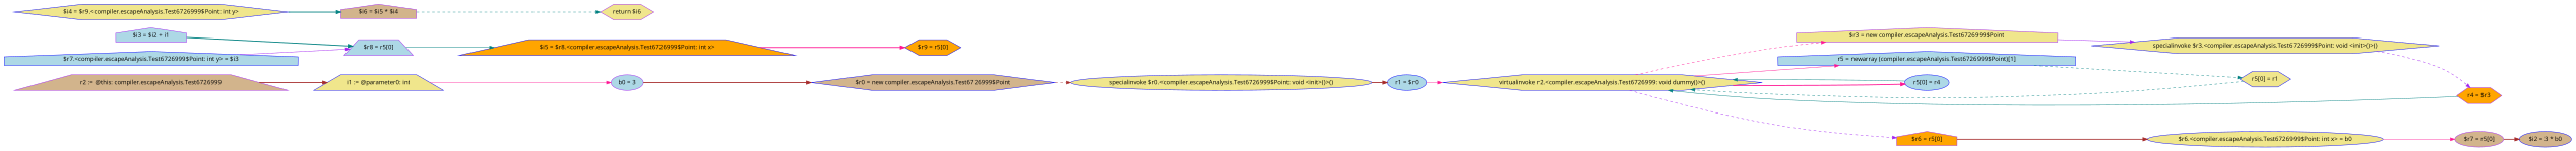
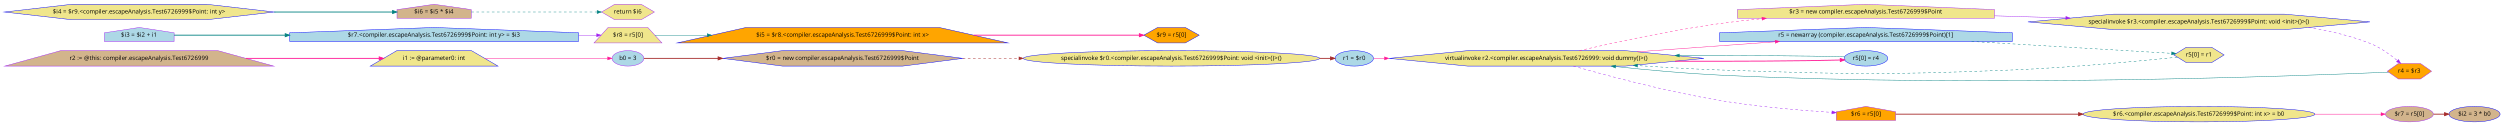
  digraph {
    fontname="Open Sans"
    rankdir=LR
    node [color=blue fillcolor=khaki fontname="Open Sans" shape=hexagon style=filled]
    edge [color=deeppink fontname="Open Sans" style=bold]
    "r2 := @this: compiler.escapeAnalysis.Test6726999" [color=purple fillcolor=tan shape=trapezium]
    "i1 := @parameter0: int" [shape=trapezium]
    "b0 = 3" [color=purple fillcolor=lightblue shape=ellipse]
    "$r0 = new compiler.escapeAnalysis.Test6726999$Point" [fillcolor=tan]
    "specialinvoke $r0.<compiler.escapeAnalysis.Test6726999$Point: void <init>()>()" [shape=ellipse]
    "r1 = $r0" [fillcolor=lightblue shape=ellipse]
    "virtualinvoke r2.<compiler.escapeAnalysis.Test6726999: void dummy()>()"
    "$r3 = new compiler.escapeAnalysis.Test6726999$Point" [color=purple shape=house]
    "r5 = newarray (compiler.escapeAnalysis.Test6726999$Point)[1]" [fillcolor=lightblue shape=house]
    "r5[0] = r4" [fillcolor=lightblue shape=ellipse]
    "$r6 = r5[0]" [color=purple fillcolor=orange shape=house]
    "specialinvoke $r3.<compiler.escapeAnalysis.Test6726999$Point: void <init>()>()"
    "r5[0] = r1"
    "$r6.<compiler.escapeAnalysis.Test6726999$Point: int x> = b0" [shape=ellipse]
    "r4 = $r3" [color=purple fillcolor=orange]
    "$r7 = r5[0]" [color=purple fillcolor=tan shape=ellipse]
    "$i2 = 3 * b0" [fillcolor=tan shape=ellipse]
    "$i3 = $i2 + i1" [color=purple fillcolor=lightblue shape=house]
    "$r7.<compiler.escapeAnalysis.Test6726999$Point: int y> = $i3" [fillcolor=lightblue shape=house]
-   "$r8 = r5[0]" [color=purple fillcolor=lightblue shape=trapezium]
+   "$r8 = r5[0]" [color=purple shape=trapezium]
    "$i5 = $r8.<compiler.escapeAnalysis.Test6726999$Point: int x>" [fillcolor=orange shape=trapezium]
    "$r9 = r5[0]" [fillcolor=orange]
    "$i6 = $i5 * $i4" [color=purple fillcolor=tan shape=house]
    "$i4 = $r9.<compiler.escapeAnalysis.Test6726999$Point: int y>"
    "return $i6" [color=purple]
-   "r2 := @this: compiler.escapeAnalysis.Test6726999" -> "i1 := @parameter0: int" [color=brown]
+   "r2 := @this: compiler.escapeAnalysis.Test6726999" -> "i1 := @parameter0: int"
    "i1 := @parameter0: int" -> "b0 = 3" [style=solid]
    "b0 = 3" -> "$r0 = new compiler.escapeAnalysis.Test6726999$Point" [color=brown]
    "$r0 = new compiler.escapeAnalysis.Test6726999$Point" -> "specialinvoke $r0.<compiler.escapeAnalysis.Test6726999$Point: void <init>()>()" [color=brown style=dashed]
    "specialinvoke $r0.<compiler.escapeAnalysis.Test6726999$Point: void <init>()>()" -> "r1 = $r0" [color=brown]
    "r1 = $r0" -> "virtualinvoke r2.<compiler.escapeAnalysis.Test6726999: void dummy()>()" [style=solid]
    "virtualinvoke r2.<compiler.escapeAnalysis.Test6726999: void dummy()>()" -> "$r3 = new compiler.escapeAnalysis.Test6726999$Point" [style=dashed]
    "virtualinvoke r2.<compiler.escapeAnalysis.Test6726999: void dummy()>()" -> "r5 = newarray (compiler.escapeAnalysis.Test6726999$Point)[1]" [style=solid]
    "virtualinvoke r2.<compiler.escapeAnalysis.Test6726999: void dummy()>()" -> "r5[0] = r4"
    "virtualinvoke r2.<compiler.escapeAnalysis.Test6726999: void dummy()>()" -> "$r6 = r5[0]" [color=purple style=dashed]
    "$r3 = new compiler.escapeAnalysis.Test6726999$Point" -> "specialinvoke $r3.<compiler.escapeAnalysis.Test6726999$Point: void <init>()>()" [color=purple style=solid]
    "r5 = newarray (compiler.escapeAnalysis.Test6726999$Point)[1]" -> "r5[0] = r1" [color=teal style=dashed]
    "r5[0] = r4" -> "virtualinvoke r2.<compiler.escapeAnalysis.Test6726999: void dummy()>()" [color=teal style=solid]
    "$r6 = r5[0]" -> "$r6.<compiler.escapeAnalysis.Test6726999$Point: int x> = b0" [color=brown]
    "specialinvoke $r3.<compiler.escapeAnalysis.Test6726999$Point: void <init>()>()" -> "r4 = $r3" [color=purple style=dashed]
    "r5[0] = r1" -> "virtualinvoke r2.<compiler.escapeAnalysis.Test6726999: void dummy()>()" [color=teal style=dashed]
    "$r6.<compiler.escapeAnalysis.Test6726999$Point: int x> = b0" -> "$r7 = r5[0]" [style=solid]
    "r4 = $r3" -> "virtualinvoke r2.<compiler.escapeAnalysis.Test6726999: void dummy()>()" [color=teal style=solid]
    "$r7 = r5[0]" -> "$i2 = 3 * b0" [color=brown]
-   "$i3 = $i2 + i1" -> "$r8 = r5[0]" [color=teal]
+   "$i3 = $i2 + i1" -> "$r7.<compiler.escapeAnalysis.Test6726999$Point: int y> = $i3" [color=teal]
    "$r7.<compiler.escapeAnalysis.Test6726999$Point: int y> = $i3" -> "$r8 = r5[0]" [color=purple style=solid]
    "$r8 = r5[0]" -> "$i5 = $r8.<compiler.escapeAnalysis.Test6726999$Point: int x>" [color=teal style=solid]
    "$i5 = $r8.<compiler.escapeAnalysis.Test6726999$Point: int x>" -> "$r9 = r5[0]"
    "$i6 = $i5 * $i4" -> "return $i6" [color=teal style=dashed]
    "$i4 = $r9.<compiler.escapeAnalysis.Test6726999$Point: int y>" -> "$i6 = $i5 * $i4" [color=teal]
  }
